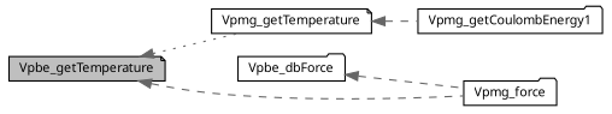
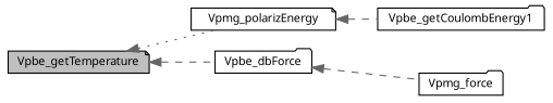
  digraph {
    fontname="Noto Sans"
    rankdir=LR
    node [color=black fillcolor=white fontname="Noto Sans" fontsize=10 shape=folder style=filled]
    edge [color=gray40 dir=back fontname="Noto Sans" fontsize=10 labelfontname=FreeSans labelfontsize=10 style=dashed]
    n1 [fillcolor=grey75 fontcolor=black height=0.2 label=Vpbe_getTemperature shape=note width=0.4]
-   n2 [height=0.2 label=Vpmg_getTemperature shape=note width=0.4]
+   n2 [height=0.2 label=Vpmg_polarizEnergy shape=note width=0.4]
    n3 [height=0.2 label=Vpbe_dbForce width=0.4]
-   n4 [height=0.2 label=Vpmg_getCoulombEnergy1 width=0.4]
+   n4 [height=0.2 label=Vpbe_getCoulombEnergy1 width=0.4]
    n5 [height=0.2 label=Vpmg_force width=0.4]
    n1 -> n2 [style=dotted]
-   n1 -> n5
+   n1 -> n3
    n2 -> n4
    n3 -> n5
  }
